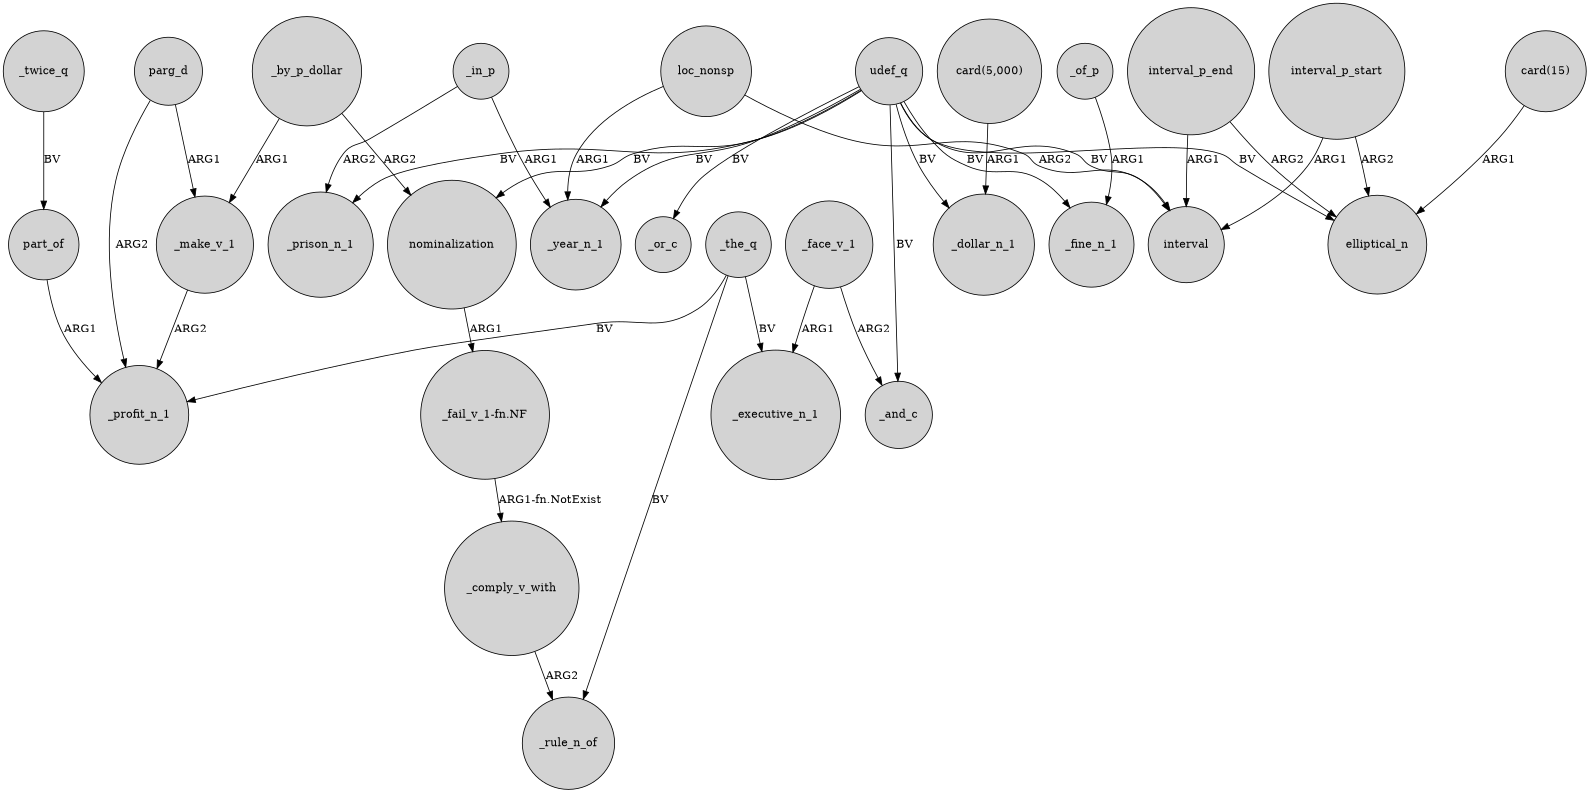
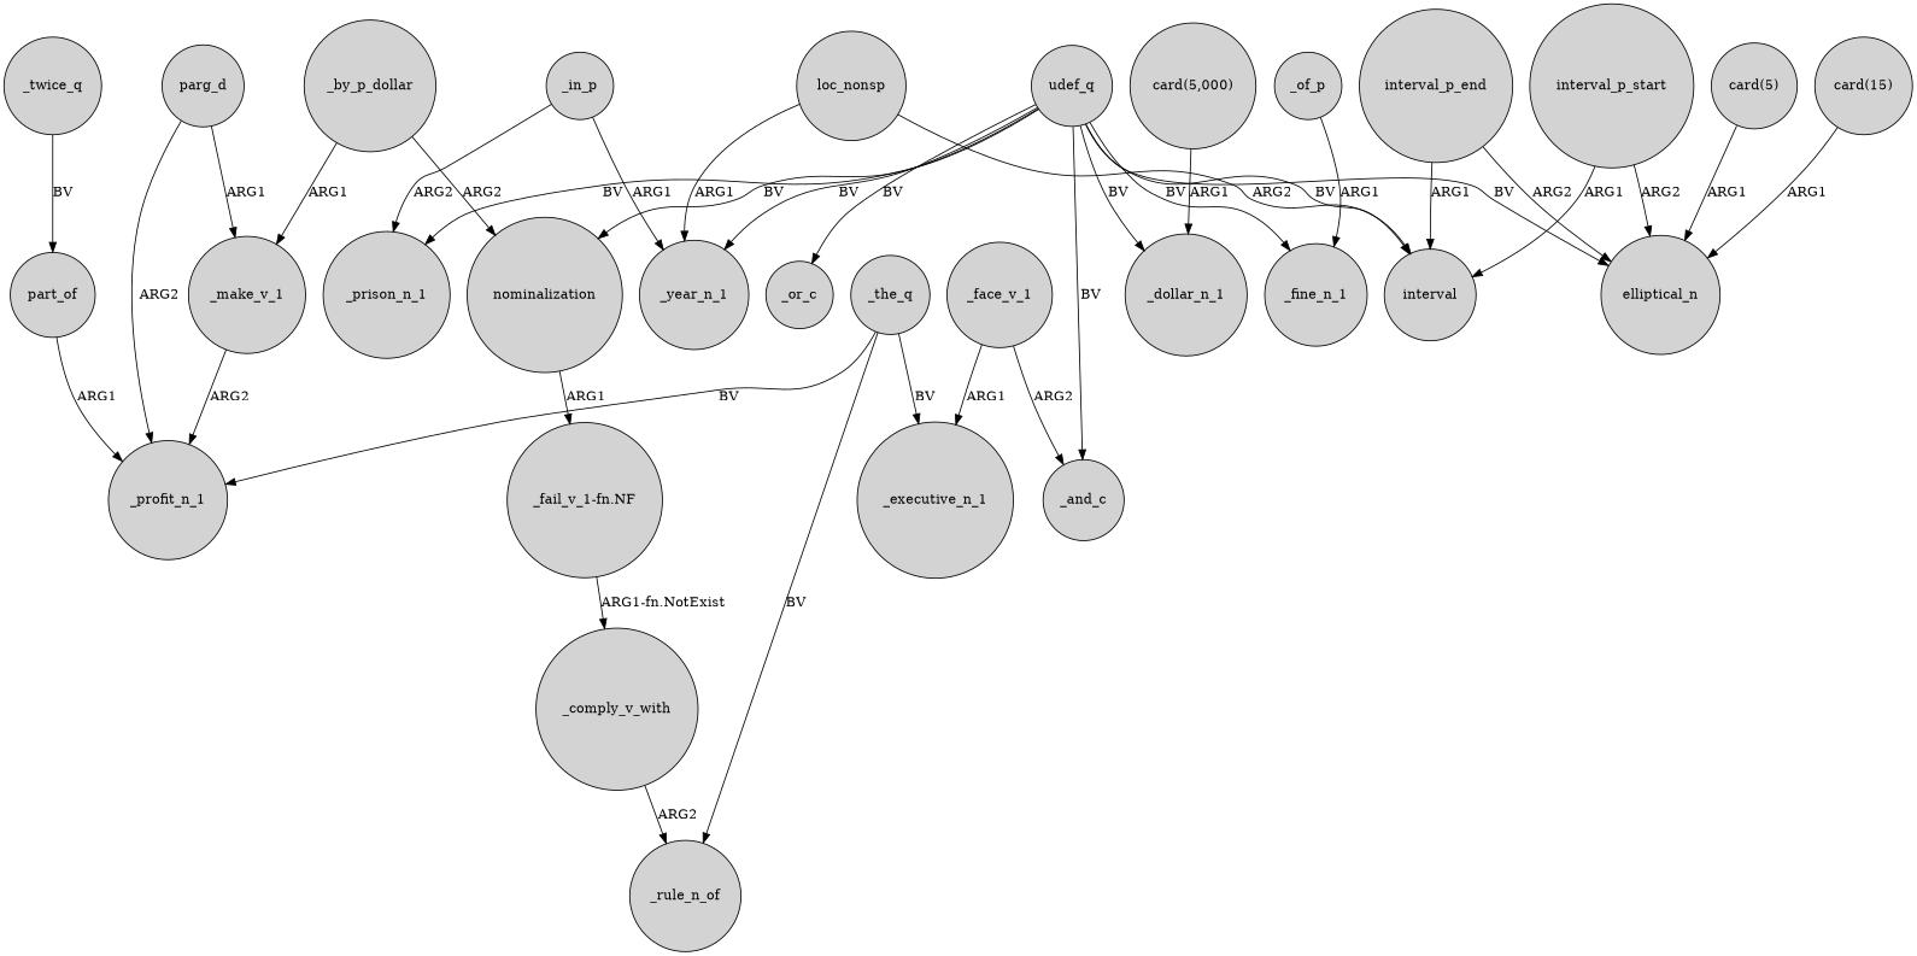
  digraph {
    node [shape=circle style=filled]
    loc_nonsp
    interval
    _year_n_1
    n4 [label=_by_p_dollar]
    nominalization
    _make_v_1
    "_fail_v_1-fn.NF"
    _profit_n_1
    _comply_v_with
    udef_q
    elliptical_n
    _or_c
    _fine_n_1
    _prison_n_1
    _and_c
    _dollar_n_1
    _the_q
    _executive_n_1
    _rule_n_of
    _in_p
+   "card(5)"
    interval_p_end
    "card(15)"
    interval_p_start
    _of_p
    _twice_q
    part_of
    _face_v_1
    parg_d
    "card(5,000)"
    loc_nonsp -> interval [label=ARG2]
    loc_nonsp -> _year_n_1 [label=ARG1]
    n4 -> nominalization [label=ARG2]
    n4 -> _make_v_1 [label=ARG1]
    nominalization -> "_fail_v_1-fn.NF" [label=ARG1]
    _make_v_1 -> _profit_n_1 [label=ARG2]
    "_fail_v_1-fn.NF" -> _comply_v_with [label="ARG1-fn.NotExist"]
    _comply_v_with -> _rule_n_of [label=ARG2]
    udef_q -> interval [label=BV]
    udef_q -> _year_n_1 [label=BV]
    udef_q -> nominalization [label=BV]
    udef_q -> elliptical_n [label=BV]
    udef_q -> _or_c [label=BV]
    udef_q -> _fine_n_1 [label=BV]
    udef_q -> _prison_n_1 [label=BV]
    udef_q -> _and_c [label=BV]
    udef_q -> _dollar_n_1 [label=BV]
    _the_q -> _profit_n_1 [label=BV]
    _the_q -> _executive_n_1 [label=BV]
    _the_q -> _rule_n_of [label=BV]
    _in_p -> _year_n_1 [label=ARG1]
    _in_p -> _prison_n_1 [label=ARG2]
+   "card(5)" -> elliptical_n [label=ARG1]
    interval_p_end -> interval [label=ARG1]
    interval_p_end -> elliptical_n [label=ARG2]
    "card(15)" -> elliptical_n [label=ARG1]
    interval_p_start -> interval [label=ARG1]
    interval_p_start -> elliptical_n [label=ARG2]
    _of_p -> _fine_n_1 [label=ARG1]
    _twice_q -> part_of [label=BV]
    part_of -> _profit_n_1 [label=ARG1]
    _face_v_1 -> _and_c [label=ARG2]
    _face_v_1 -> _executive_n_1 [label=ARG1]
    parg_d -> _make_v_1 [label=ARG1]
    parg_d -> _profit_n_1 [label=ARG2]
    "card(5,000)" -> _dollar_n_1 [label=ARG1]
  }
